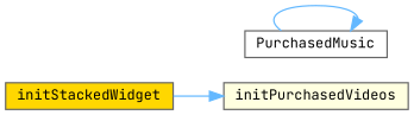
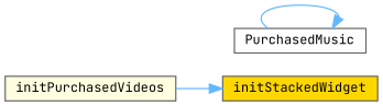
  digraph {
    fontname="JetBrains Mono"
    rankdir=RL
    node [color=grey40 fontname="JetBrains Mono" fontsize=10 shape=box style=filled]
    edge [color=steelblue1 dir=back fontname="JetBrains Mono" fontsize=10 labelfontname=Helvetica labelfontsize=10 style=solid]
    n1 [color=gray40 fillcolor=lightyellow fontcolor=black height=0.2 label=initPurchasedVideos width=0.4]
    n2 [fillcolor=gold height=0.2 label=initStackedWidget width=0.4]
    n3 [fillcolor=white height=0.2 label=PurchasedMusic width=0.4]
-   n1 -> n2
+   n2 -> n1
    n3 -> n3
  }
